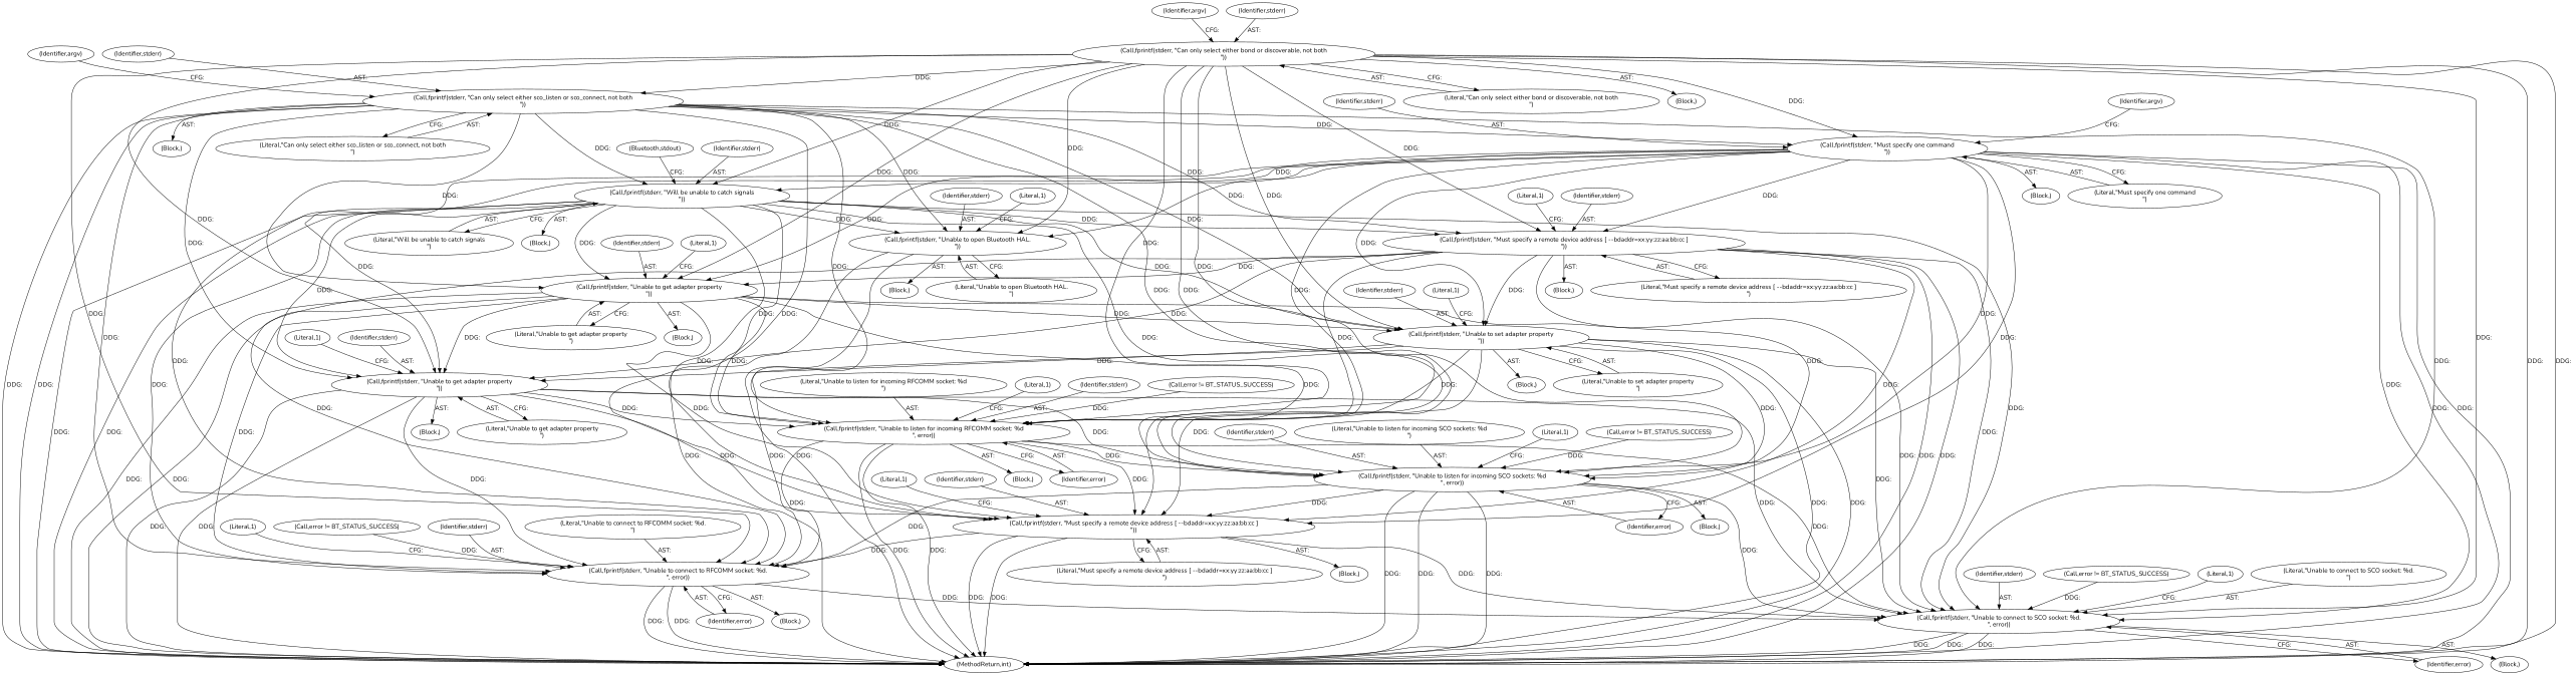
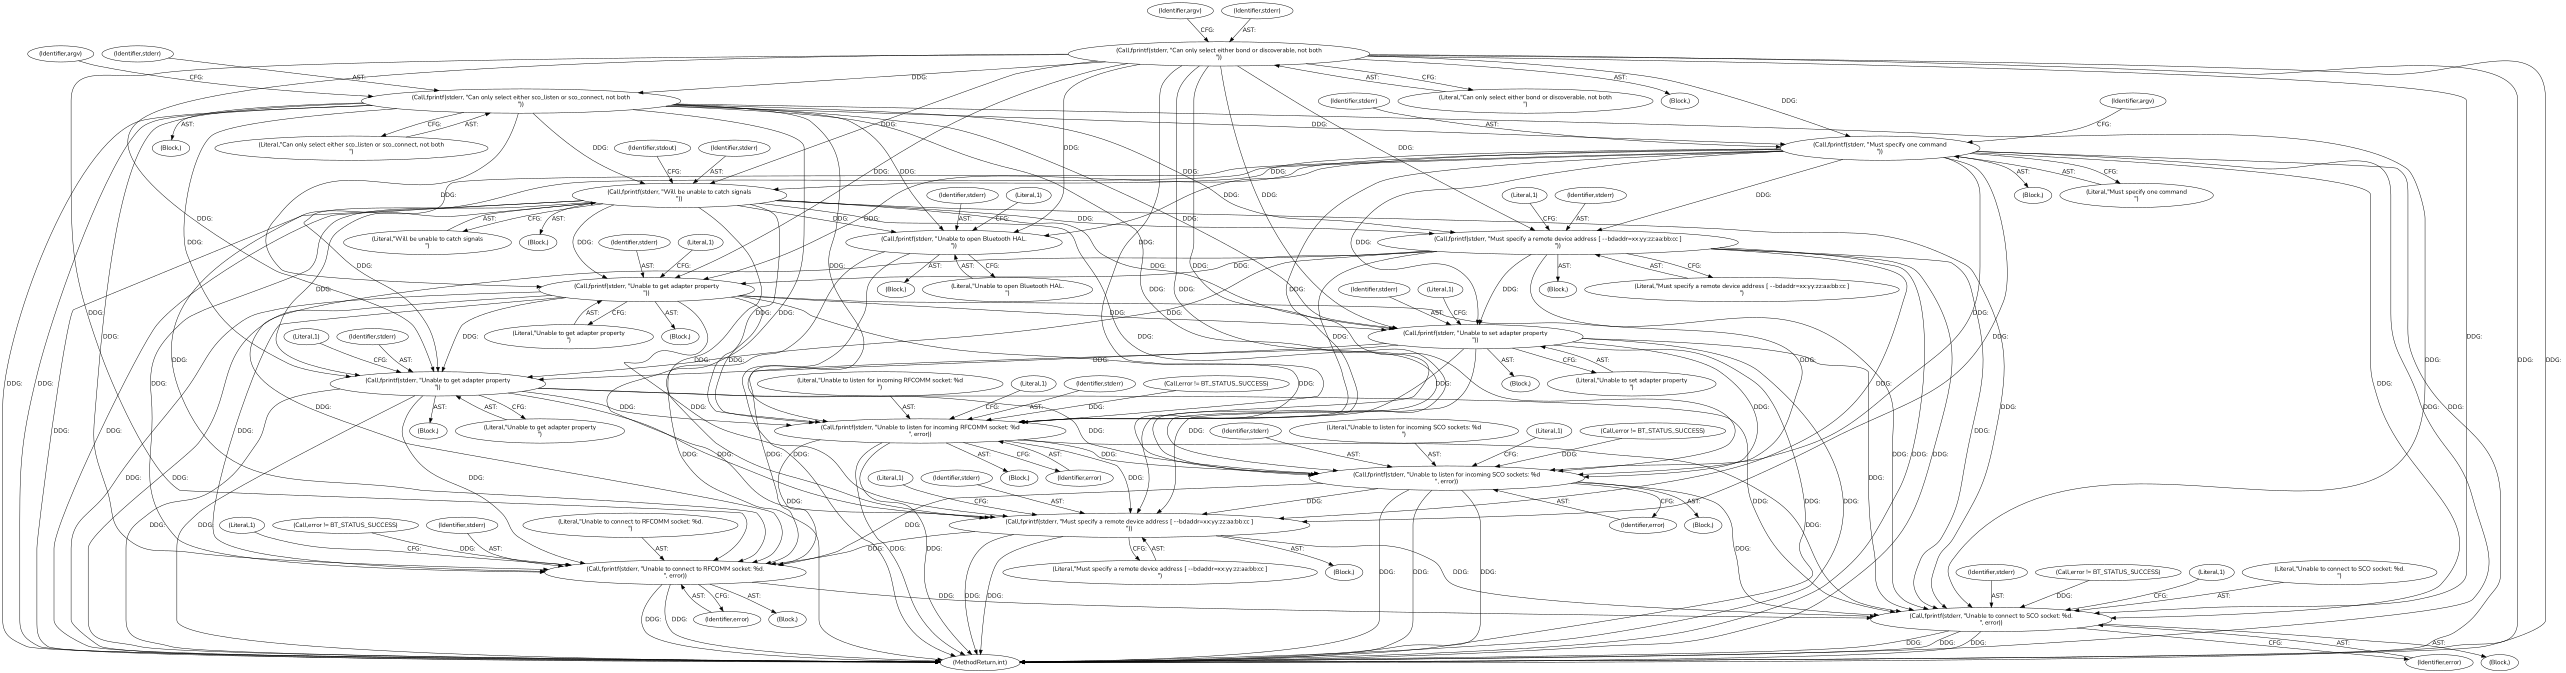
  digraph {
    fontname=Nunito
    node [fontname=Nunito]
    edge [fontname=Nunito]
    n1 [label="(Call,fprintf(stderr, \"Can only select either sco_listen or sco_connect, not both\n\"))"]
    n2 [label="(Call,fprintf(stderr, \"Must specify one command\n\"))"]
    n3 [label="(Call,fprintf(stderr, \"Will be unable to catch signals\n\"))"]
    n4 [label="(Call,fprintf(stderr, \"Unable to open Bluetooth HAL.\n\"))"]
    n5 [label="(Call,fprintf(stderr, \"Must specify a remote device address [ --bdaddr=xx:yy:zz:aa:bb:cc ]\n\"))"]
    n6 [label="(Call,fprintf(stderr, \"Unable to get adapter property\n\"))"]
    n7 [label="(Call,fprintf(stderr, \"Unable to set adapter property\n\"))"]
    n8 [label="(Call,fprintf(stderr, \"Unable to get adapter property\n\"))"]
    n9 [label="(Call,fprintf(stderr, \"Unable to listen for incoming RFCOMM socket: %d\n\", error))"]
    n10 [label="(Call,fprintf(stderr, \"Unable to listen for incoming SCO sockets: %d\n\", error))"]
    n11 [label="(Call,fprintf(stderr, \"Must specify a remote device address [ --bdaddr=xx:yy:zz:aa:bb:cc ]\n\"))"]
    n12 [label="(Call,fprintf(stderr, \"Unable to connect to RFCOMM socket: %d.\n\", error))"]
    n13 [label="(Call,fprintf(stderr, \"Unable to connect to SCO socket: %d.\n\", error))"]
    n14 [label="(MethodReturn,int)"]
    n15 [label="(Literal,\"Can only select either sco_listen or sco_connect, not both\n\")"]
    n16 [label="(Block,)"]
    n17 [label="(Call,fprintf(stderr, \"Can only select either bond or discoverable, not both\n\"))"]
    n18 [label="(Literal,\"Can only select either bond or discoverable, not both\n\")"]
    n19 [label="(Block,)"]
    n20 [label="(Block,)"]
    n21 [label="(Literal,\"Must specify one command\n\")"]
    n22 [label="(Literal,\"Will be unable to catch signals\n\")"]
    n23 [label="(Block,)"]
    n24 [label="(Literal,\"Unable to open Bluetooth HAL.\n\")"]
    n25 [label="(Block,)"]
    n26 [label="(Block,)"]
    n27 [label="(Literal,\"Must specify a remote device address [ --bdaddr=xx:yy:zz:aa:bb:cc ]\n\")"]
    n28 [label="(Literal,\"Unable to get adapter property\n\")"]
    n29 [label="(Block,)"]
    n30 [label="(Block,)"]
    n31 [label="(Literal,\"Unable to set adapter property\n\")"]
    n32 [label="(Block,)"]
    n33 [label="(Literal,\"Unable to get adapter property\n\")"]
    n34 [label="(Identifier,error)"]
    n35 [label="(Block,)"]
    n36 [label="(Identifier,error)"]
    n37 [label="(Block,)"]
    n38 [label="(Literal,\"Must specify a remote device address [ --bdaddr=xx:yy:zz:aa:bb:cc ]\n\")"]
    n39 [label="(Block,)"]
    n40 [label="(Block,)"]
    n41 [label="(Identifier,error)"]
    n42 [label="(Block,)"]
    n43 [label="(Identifier,error)"]
    n44 [label="(Identifier,argv)"]
    n45 [label="(Literal,1)"]
    n46 [label="(Literal,1)"]
    n47 [label="(Identifier,stderr)"]
    n48 [label="(Literal,1)"]
    n49 [label="(Identifier,argv)"]
    n50 [label="(Literal,1)"]
    n51 [label="(Identifier,stderr)"]
-   n52 [label="(Bluetooth,stdout)"]
+   n52 [label="(Identifier,stdout)"]
    n53 [label="(Call,error != BT_STATUS_SUCCESS)"]
    n54 [label="(Literal,\"Unable to listen for incoming SCO sockets: %d\n\")"]
    n55 [label="(Identifier,stderr)"]
    n56 [label="(Literal,1)"]
    n57 [label="(Literal,1)"]
    n58 [label="(Identifier,stderr)"]
    n59 [label="(Identifier,stderr)"]
    n60 [label="(Literal,1)"]
    n61 [label="(Identifier,stderr)"]
    n62 [label="(Identifier,stderr)"]
    n63 [label="(Call,error != BT_STATUS_SUCCESS)"]
    n64 [label="(Identifier,stderr)"]
    n65 [label="(Literal,1)"]
    n66 [label="(Call,error != BT_STATUS_SUCCESS)"]
    n67 [label="(Identifier,argv)"]
    n68 [label="(Identifier,stderr)"]
    n69 [label="(Identifier,stderr)"]
    n70 [label="(Identifier,stderr)"]
    n71 [label="(Literal,\"Unable to listen for incoming RFCOMM socket: %d\n\")"]
    n72 [label="(Identifier,stderr)"]
    n73 [label="(Literal,1)"]
    n74 [label="(Identifier,stderr)"]
    n75 [label="(Identifier,stderr)"]
    n76 [label="(Call,error != BT_STATUS_SUCCESS)"]
    n77 [label="(Literal,1)"]
    n78 [label="(Literal,\"Unable to connect to RFCOMM socket: %d.\n\")"]
    n79 [label="(Literal,\"Unable to connect to SCO socket: %d.\n\")"]
    n1 -> n2 [label="DDG: "]
    n1 -> n3 [label="DDG: "]
    n1 -> n4 [label="DDG: "]
    n1 -> n5 [label="DDG: "]
    n1 -> n6 [label="DDG: "]
    n1 -> n7 [label="DDG: "]
    n1 -> n8 [label="DDG: "]
    n1 -> n9 [label="DDG: "]
    n1 -> n10 [label="DDG: "]
    n1 -> n11 [label="DDG: "]
    n1 -> n12 [label="DDG: "]
    n1 -> n13 [label="DDG: "]
    n1 -> n14 [label="DDG: "]
    n1 -> n14 [label="DDG: "]
    n1 -> n15 [label="CFG: "]
    n1 -> n16 [label="AST: "]
    n2 -> n3 [label="DDG: "]
    n2 -> n4 [label="DDG: "]
    n2 -> n5 [label="DDG: "]
    n2 -> n6 [label="DDG: "]
    n2 -> n7 [label="DDG: "]
    n2 -> n8 [label="DDG: "]
    n2 -> n9 [label="DDG: "]
    n2 -> n10 [label="DDG: "]
    n2 -> n11 [label="DDG: "]
    n2 -> n12 [label="DDG: "]
    n2 -> n13 [label="DDG: "]
    n2 -> n14 [label="DDG: "]
    n2 -> n14 [label="DDG: "]
    n2 -> n20 [label="AST: "]
    n2 -> n21 [label="CFG: "]
    n3 -> n4 [label="DDG: "]
    n3 -> n5 [label="DDG: "]
    n3 -> n6 [label="DDG: "]
    n3 -> n7 [label="DDG: "]
    n3 -> n8 [label="DDG: "]
    n3 -> n9 [label="DDG: "]
    n3 -> n10 [label="DDG: "]
    n3 -> n11 [label="DDG: "]
    n3 -> n12 [label="DDG: "]
    n3 -> n13 [label="DDG: "]
    n3 -> n14 [label="DDG: "]
    n3 -> n14 [label="DDG: "]
    n3 -> n22 [label="CFG: "]
    n3 -> n23 [label="AST: "]
    n4 -> n14 [label="DDG: "]
    n4 -> n14 [label="DDG: "]
    n4 -> n24 [label="CFG: "]
    n4 -> n25 [label="AST: "]
    n5 -> n6 [label="DDG: "]
    n5 -> n7 [label="DDG: "]
    n5 -> n8 [label="DDG: "]
    n5 -> n9 [label="DDG: "]
    n5 -> n10 [label="DDG: "]
    n5 -> n11 [label="DDG: "]
    n5 -> n12 [label="DDG: "]
    n5 -> n13 [label="DDG: "]
    n5 -> n14 [label="DDG: "]
    n5 -> n14 [label="DDG: "]
    n5 -> n26 [label="AST: "]
    n5 -> n27 [label="CFG: "]
    n6 -> n7 [label="DDG: "]
    n6 -> n8 [label="DDG: "]
    n6 -> n9 [label="DDG: "]
    n6 -> n10 [label="DDG: "]
    n6 -> n11 [label="DDG: "]
    n6 -> n12 [label="DDG: "]
    n6 -> n13 [label="DDG: "]
    n6 -> n14 [label="DDG: "]
    n6 -> n14 [label="DDG: "]
    n6 -> n28 [label="CFG: "]
    n6 -> n29 [label="AST: "]
    n7 -> n8 [label="DDG: "]
    n7 -> n9 [label="DDG: "]
    n7 -> n10 [label="DDG: "]
    n7 -> n11 [label="DDG: "]
    n7 -> n12 [label="DDG: "]
    n7 -> n13 [label="DDG: "]
    n7 -> n14 [label="DDG: "]
    n7 -> n14 [label="DDG: "]
    n7 -> n30 [label="AST: "]
    n7 -> n31 [label="CFG: "]
    n8 -> n9 [label="DDG: "]
    n8 -> n10 [label="DDG: "]
    n8 -> n11 [label="DDG: "]
    n8 -> n12 [label="DDG: "]
    n8 -> n13 [label="DDG: "]
    n8 -> n14 [label="DDG: "]
    n8 -> n14 [label="DDG: "]
    n8 -> n32 [label="AST: "]
    n8 -> n33 [label="CFG: "]
    n9 -> n10 [label="DDG: "]
    n9 -> n11 [label="DDG: "]
    n9 -> n12 [label="DDG: "]
    n9 -> n13 [label="DDG: "]
    n9 -> n14 [label="DDG: "]
    n9 -> n14 [label="DDG: "]
    n9 -> n34 [label="CFG: "]
    n9 -> n35 [label="AST: "]
    n10 -> n11 [label="DDG: "]
    n10 -> n12 [label="DDG: "]
    n10 -> n13 [label="DDG: "]
    n10 -> n14 [label="DDG: "]
    n10 -> n14 [label="DDG: "]
    n10 -> n14 [label="DDG: "]
    n10 -> n36 [label="CFG: "]
    n10 -> n37 [label="AST: "]
    n11 -> n12 [label="DDG: "]
    n11 -> n13 [label="DDG: "]
    n11 -> n14 [label="DDG: "]
    n11 -> n14 [label="DDG: "]
    n11 -> n38 [label="CFG: "]
    n11 -> n39 [label="AST: "]
    n12 -> n13 [label="DDG: "]
    n12 -> n14 [label="DDG: "]
    n12 -> n14 [label="DDG: "]
    n12 -> n40 [label="AST: "]
    n12 -> n41 [label="CFG: "]
    n13 -> n14 [label="DDG: "]
    n13 -> n14 [label="DDG: "]
    n13 -> n14 [label="DDG: "]
    n13 -> n42 [label="AST: "]
    n13 -> n43 [label="CFG: "]
    n15 -> n1 [label="AST: "]
    n17 -> n1 [label="DDG: "]
    n17 -> n2 [label="DDG: "]
    n17 -> n3 [label="DDG: "]
    n17 -> n4 [label="DDG: "]
    n17 -> n5 [label="DDG: "]
    n17 -> n6 [label="DDG: "]
    n17 -> n7 [label="DDG: "]
    n17 -> n8 [label="DDG: "]
    n17 -> n9 [label="DDG: "]
    n17 -> n10 [label="DDG: "]
    n17 -> n11 [label="DDG: "]
    n17 -> n12 [label="DDG: "]
    n17 -> n13 [label="DDG: "]
    n17 -> n14 [label="DDG: "]
    n17 -> n14 [label="DDG: "]
    n17 -> n18 [label="CFG: "]
    n17 -> n19 [label="AST: "]
    n18 -> n17 [label="AST: "]
    n21 -> n2 [label="AST: "]
    n22 -> n3 [label="AST: "]
    n24 -> n4 [label="AST: "]
    n27 -> n5 [label="AST: "]
    n28 -> n6 [label="AST: "]
    n31 -> n7 [label="AST: "]
    n33 -> n8 [label="AST: "]
    n34 -> n9 [label="AST: "]
    n36 -> n10 [label="AST: "]
    n38 -> n11 [label="AST: "]
    n41 -> n12 [label="AST: "]
    n43 -> n13 [label="AST: "]
    n44 -> n17 [label="CFG: "]
    n45 -> n12 [label="CFG: "]
    n46 -> n11 [label="CFG: "]
    n47 -> n2 [label="AST: "]
    n48 -> n9 [label="CFG: "]
    n49 -> n1 [label="CFG: "]
    n50 -> n4 [label="CFG: "]
    n51 -> n6 [label="AST: "]
    n52 -> n3 [label="CFG: "]
    n53 -> n12 [label="DDG: "]
    n54 -> n10 [label="AST: "]
    n55 -> n3 [label="AST: "]
    n56 -> n5 [label="CFG: "]
    n57 -> n10 [label="CFG: "]
    n58 -> n8 [label="AST: "]
    n59 -> n4 [label="AST: "]
    n60 -> n8 [label="CFG: "]
    n61 -> n7 [label="AST: "]
    n62 -> n9 [label="AST: "]
    n63 -> n10 [label="DDG: "]
    n64 -> n5 [label="AST: "]
    n65 -> n7 [label="CFG: "]
    n66 -> n9 [label="DDG: "]
    n67 -> n2 [label="CFG: "]
    n68 -> n11 [label="AST: "]
    n69 -> n17 [label="AST: "]
    n70 -> n10 [label="AST: "]
    n71 -> n9 [label="AST: "]
    n72 -> n12 [label="AST: "]
    n73 -> n6 [label="CFG: "]
    n74 -> n1 [label="AST: "]
    n75 -> n13 [label="AST: "]
    n76 -> n13 [label="DDG: "]
    n77 -> n13 [label="CFG: "]
    n78 -> n12 [label="AST: "]
    n79 -> n13 [label="AST: "]
  }
